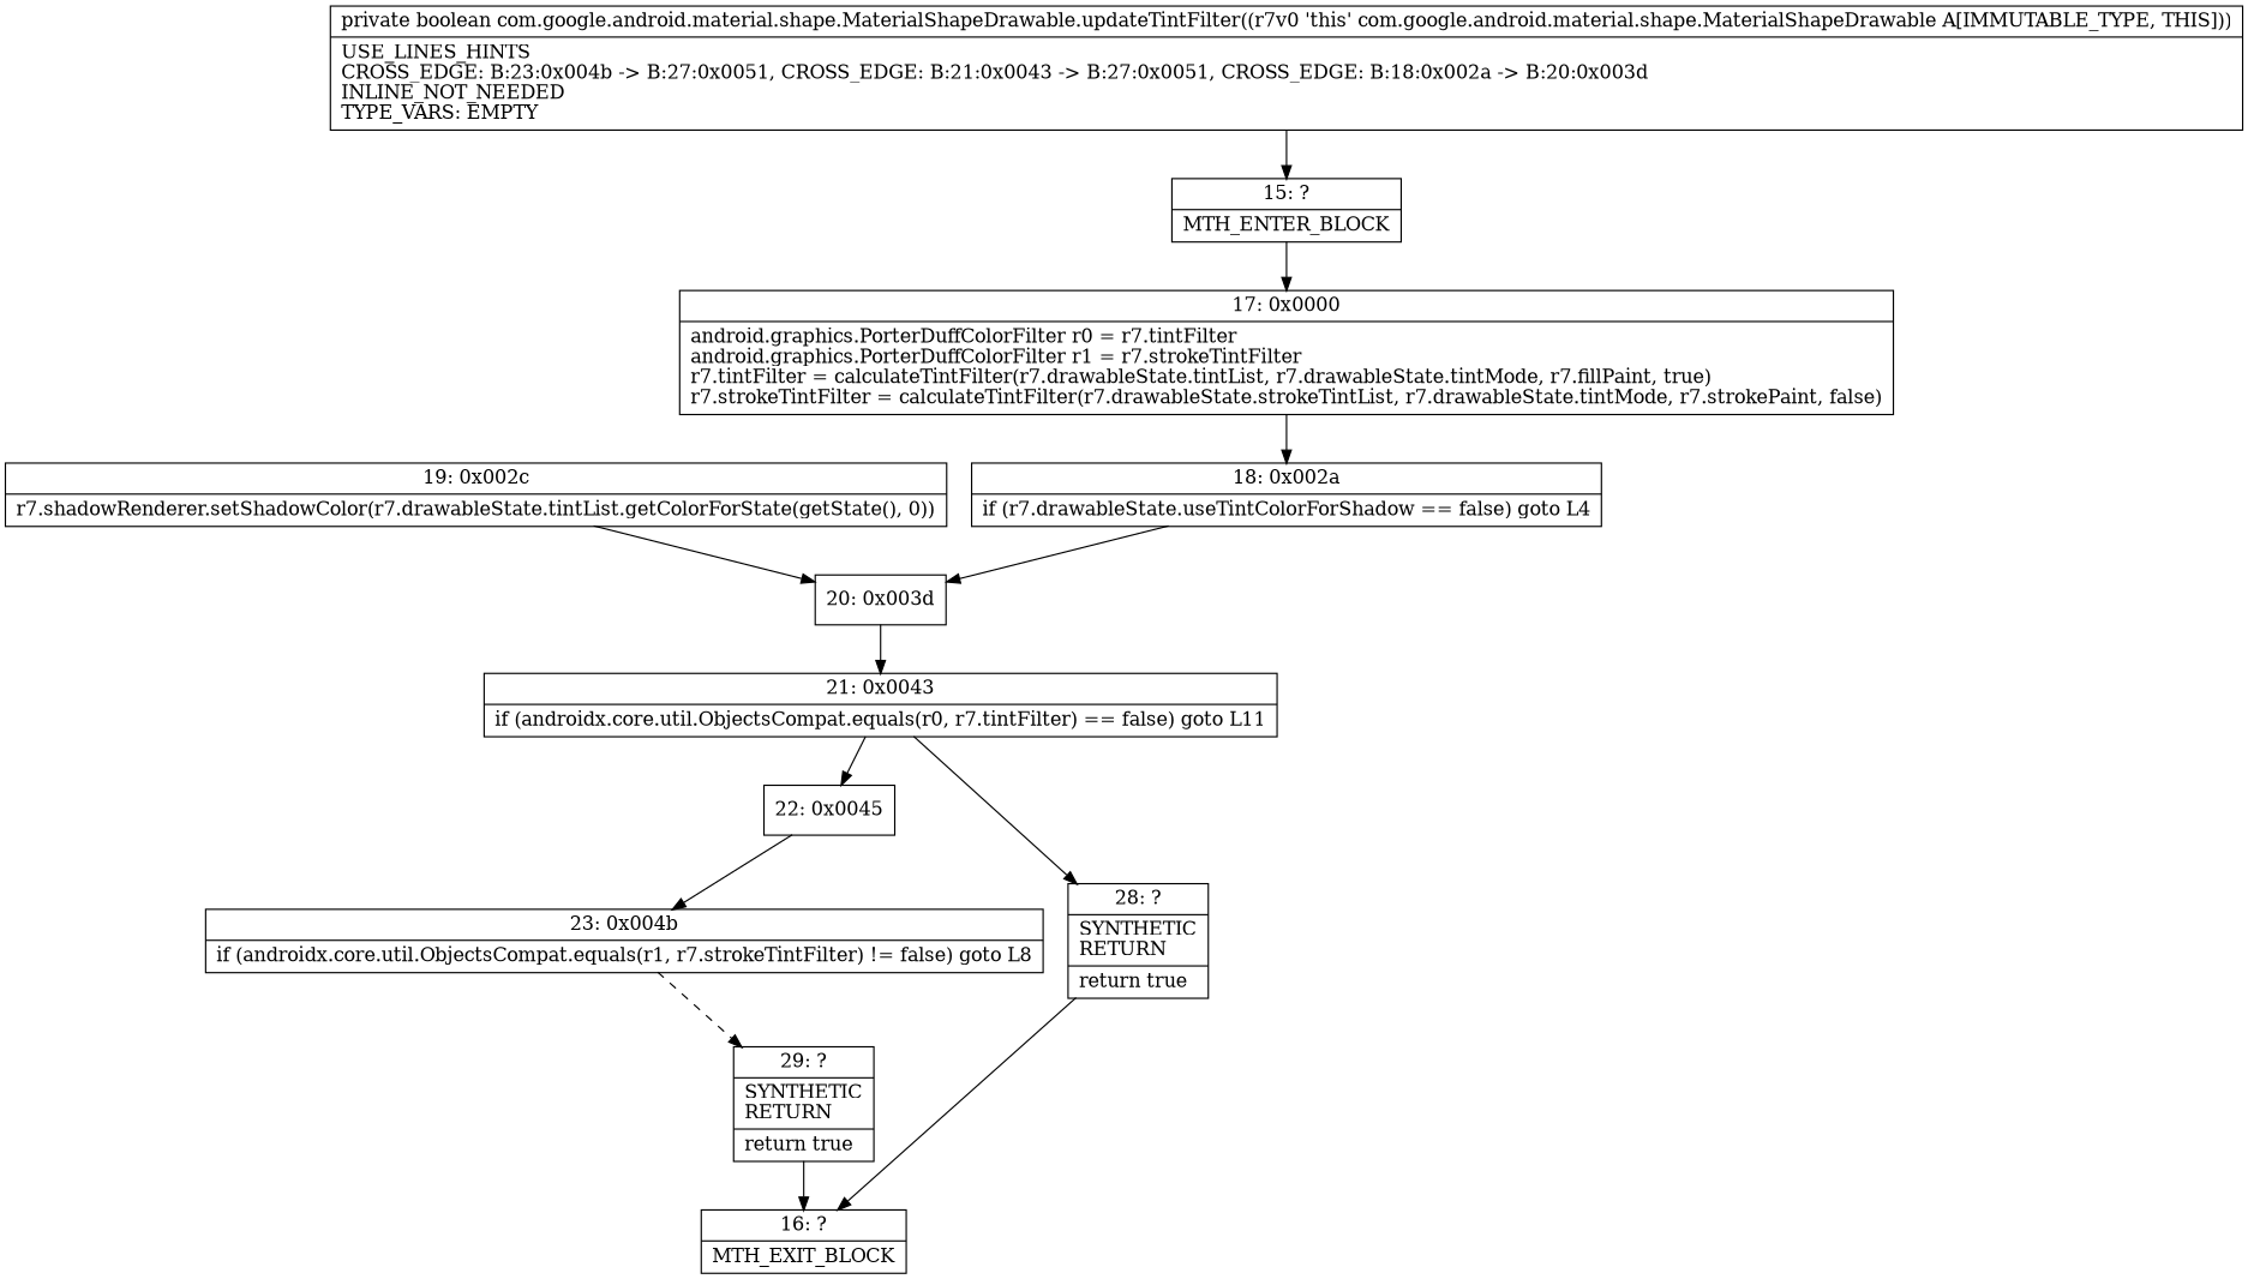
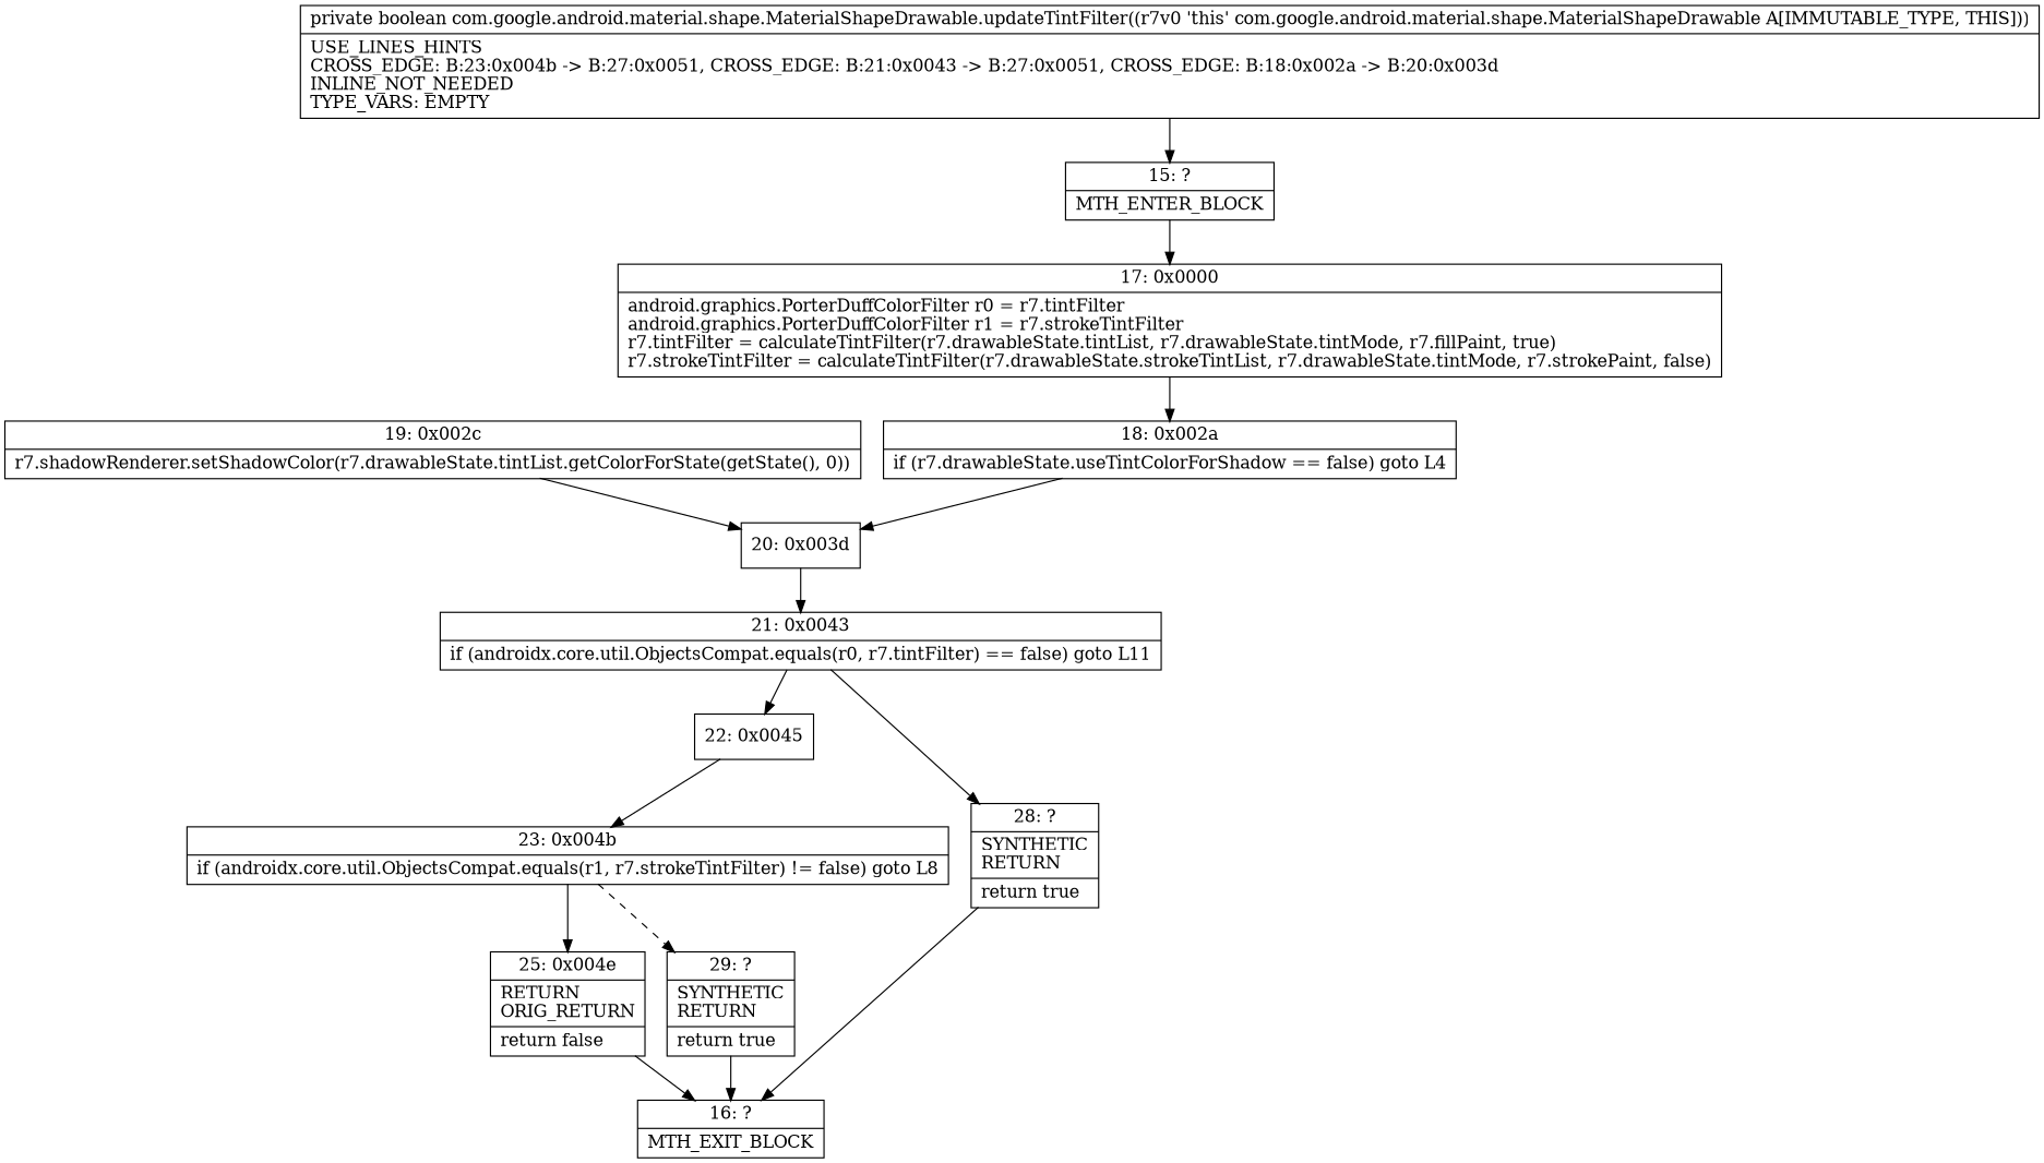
  digraph {
    node [shape=record]
    n1 [label="{15\:\ ?|MTH_ENTER_BLOCK\l}"]
    n2 [label="{17\:\ 0x0000|android.graphics.PorterDuffColorFilter r0 = r7.tintFilter\landroid.graphics.PorterDuffColorFilter r1 = r7.strokeTintFilter\lr7.tintFilter = calculateTintFilter(r7.drawableState.tintList, r7.drawableState.tintMode, r7.fillPaint, true)\lr7.strokeTintFilter = calculateTintFilter(r7.drawableState.strokeTintList, r7.drawableState.tintMode, r7.strokePaint, false)\l}"]
    n3 [label="{18\:\ 0x002a|if (r7.drawableState.useTintColorForShadow == false) goto L4\l}"]
    n4 [label="{20\:\ 0x003d}"]
    n5 [label="{19\:\ 0x002c|r7.shadowRenderer.setShadowColor(r7.drawableState.tintList.getColorForState(getState(), 0))\l}"]
    n6 [label="{21\:\ 0x0043|if (androidx.core.util.ObjectsCompat.equals(r0, r7.tintFilter) == false) goto L11\l}"]
    n7 [label="{22\:\ 0x0045}"]
    n8 [label="{28\:\ ?|SYNTHETIC\lRETURN\l|return true\l}"]
    n9 [label="{23\:\ 0x004b|if (androidx.core.util.ObjectsCompat.equals(r1, r7.strokeTintFilter) != false) goto L8\l}"]
    n10 [label="{16\:\ ?|MTH_EXIT_BLOCK\l}"]
+   n11 [label="{25\:\ 0x004e|RETURN\lORIG_RETURN\l|return false\l}"]
    n12 [label="{29\:\ ?|SYNTHETIC\lRETURN\l|return true\l}"]
    n13 [label="{private boolean com.google.android.material.shape.MaterialShapeDrawable.updateTintFilter((r7v0 'this' com.google.android.material.shape.MaterialShapeDrawable A[IMMUTABLE_TYPE, THIS]))  | USE_LINES_HINTS\lCROSS_EDGE: B:23:0x004b \-\> B:27:0x0051, CROSS_EDGE: B:21:0x0043 \-\> B:27:0x0051, CROSS_EDGE: B:18:0x002a \-\> B:20:0x003d\lINLINE_NOT_NEEDED\lTYPE_VARS: EMPTY\l}"]
    n1 -> n2
    n2 -> n3
    n3 -> n4
    n4 -> n6
    n5 -> n4
    n6 -> n7 [style=solid]
    n6 -> n8
    n7 -> n9
    n8 -> n10
+   n9 -> n11
    n9 -> n12 [style=dashed]
+   n11 -> n10
    n12 -> n10
    n13 -> n1
  }
